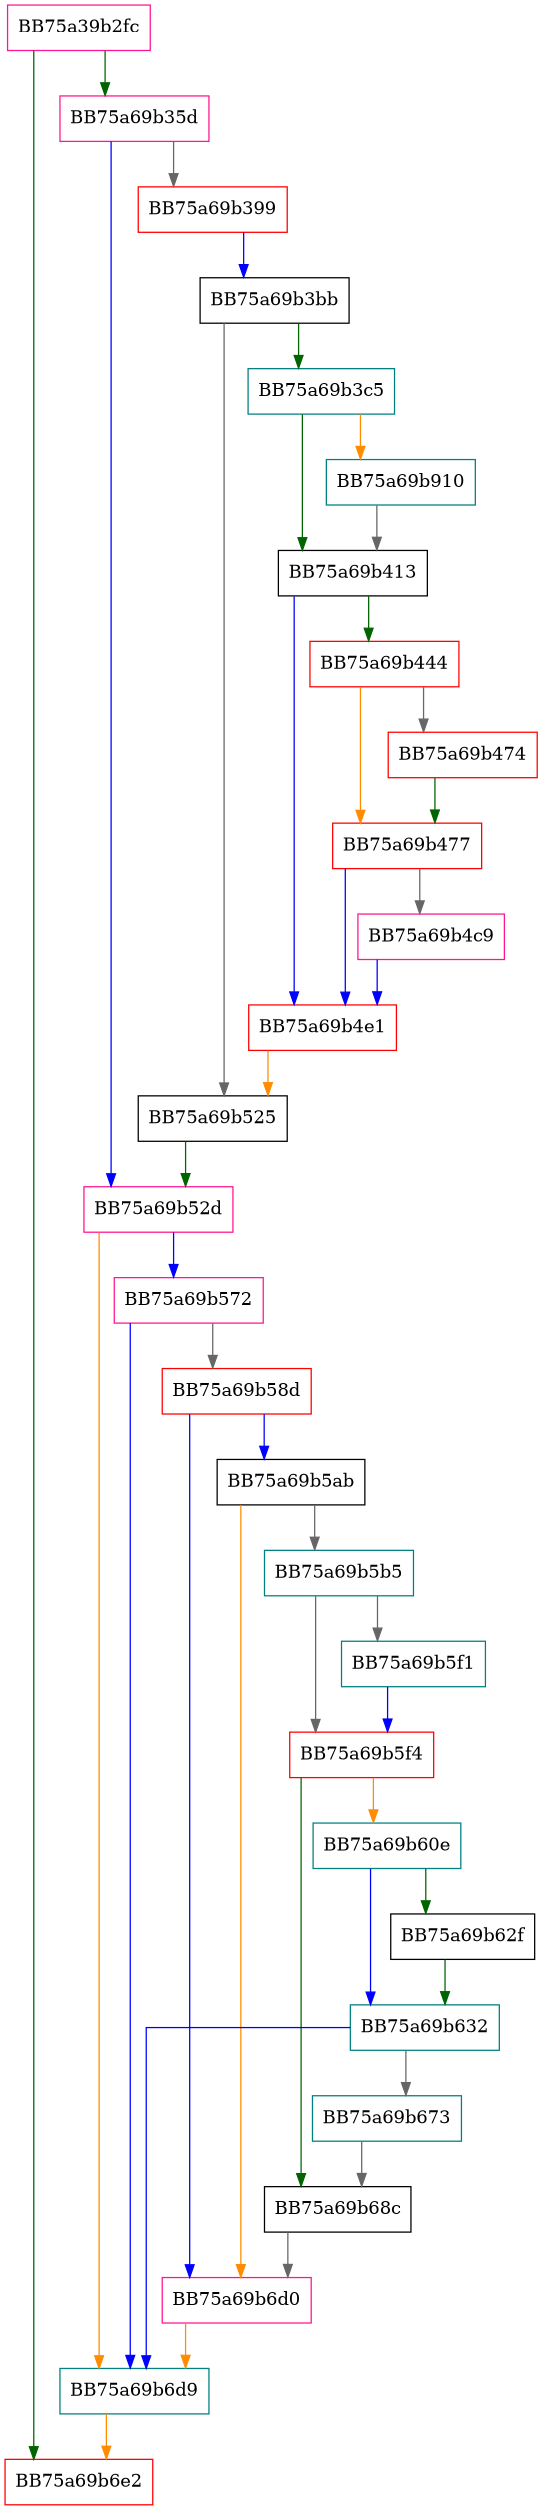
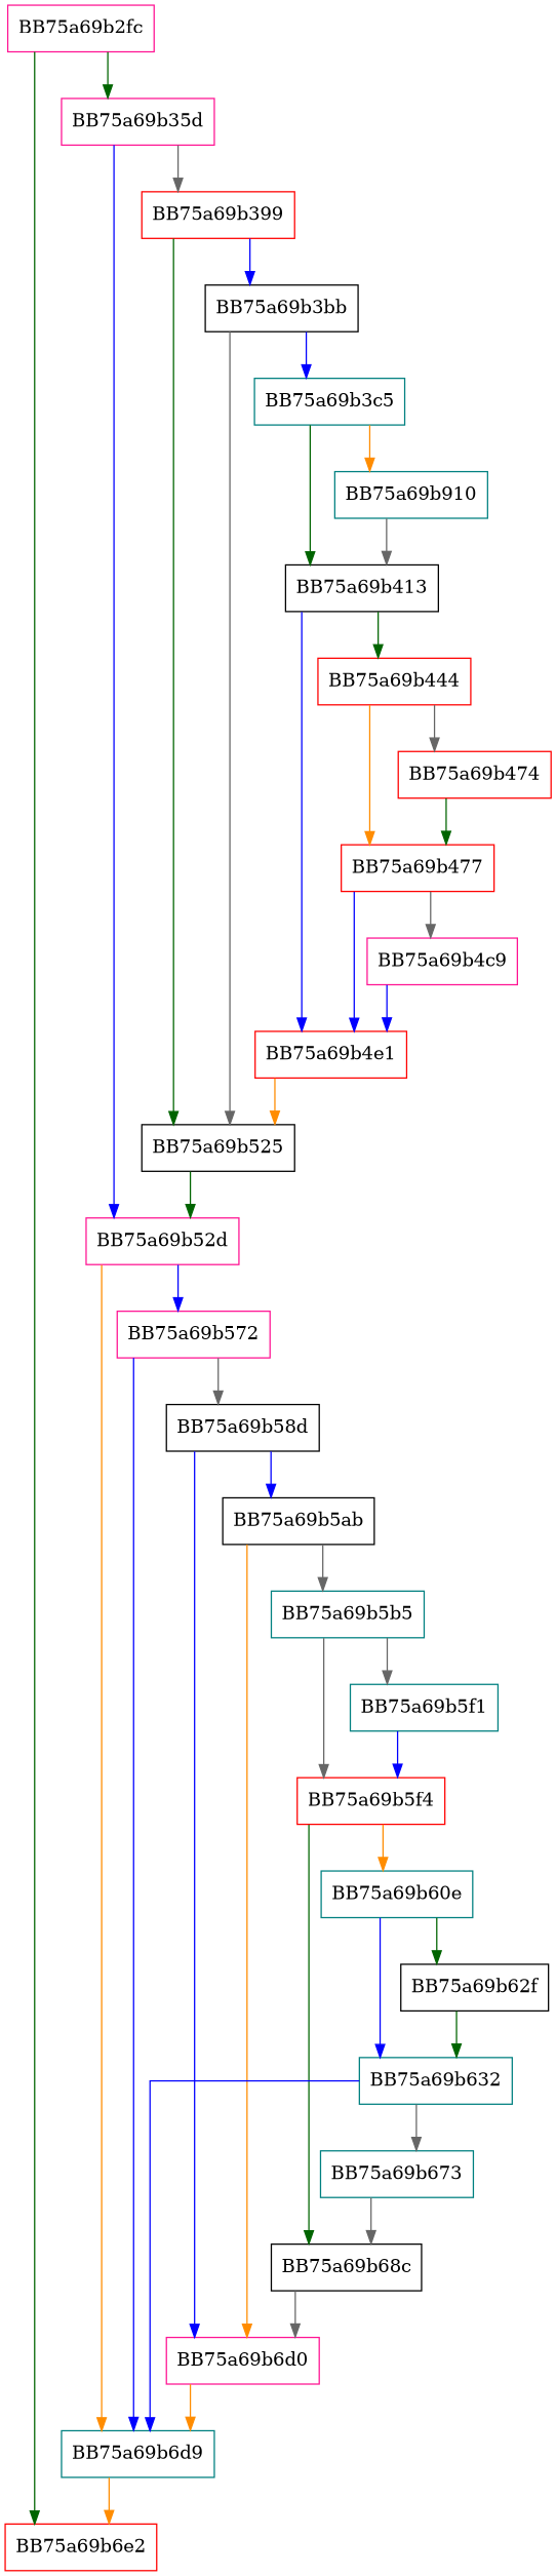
  digraph {
    splines=ortho
    node [color=teal shape=box]
    edge [color=blue]
-   BB75a69b2fc [color=deeppink label=BB75a39b2fc]
+   BB75a69b2fc [color=deeppink]
    BB75a69b6e2 [color=red]
    BB75a69b35d [color=deeppink]
    BB75a69b52d [color=deeppink]
    BB75a69b399 [color=red]
    BB75a69b6d9
    BB75a69b572 [color=deeppink]
    BB75a69b525 [color=black]
    BB75a69b3bb [color=black]
-   BB75a69b58d [color=red]
+   BB75a69b58d [color=black]
    BB75a69b3c5
    BB75a69b413 [color=black]
    n13 [label=BB75a69b910]
    BB75a69b4e1 [color=red]
    BB75a69b444 [color=red]
    BB75a69b477 [color=red]
    BB75a69b474 [color=red]
    BB75a69b4c9 [color=deeppink]
    BB75a69b6d0 [color=deeppink]
    BB75a69b5ab [color=black]
    BB75a69b5b5
    BB75a69b5f4 [color=red]
    BB75a69b5f1
    BB75a69b68c [color=black]
    BB75a69b60e
    BB75a69b632
    BB75a69b62f [color=black]
    BB75a69b673
    BB75a69b2fc -> BB75a69b6e2 [color=darkgreen]
    BB75a69b2fc -> BB75a69b35d [color=darkgreen]
    BB75a69b35d -> BB75a69b52d
    BB75a69b35d -> BB75a69b399 [color=gray40]
    BB75a69b52d -> BB75a69b6d9 [color=darkorange]
    BB75a69b52d -> BB75a69b572
+   BB75a69b399 -> BB75a69b525 [color=darkgreen]
    BB75a69b399 -> BB75a69b3bb
    BB75a69b6d9 -> BB75a69b6e2 [color=darkorange]
    BB75a69b572 -> BB75a69b6d9
    BB75a69b572 -> BB75a69b58d [color=gray40]
    BB75a69b525 -> BB75a69b52d [color=darkgreen]
    BB75a69b3bb -> BB75a69b525 [color=gray40]
-   BB75a69b3bb -> BB75a69b3c5 [color=darkgreen]
+   BB75a69b3bb -> BB75a69b3c5
    BB75a69b58d -> BB75a69b6d0
    BB75a69b58d -> BB75a69b5ab
    BB75a69b3c5 -> BB75a69b413 [color=darkgreen]
    BB75a69b3c5 -> n13 [color=darkorange]
    BB75a69b413 -> BB75a69b4e1
    BB75a69b413 -> BB75a69b444 [color=darkgreen]
    n13 -> BB75a69b413 [color=gray40]
    BB75a69b4e1 -> BB75a69b525 [color=darkorange]
    BB75a69b444 -> BB75a69b477 [color=darkorange]
    BB75a69b444 -> BB75a69b474 [color=gray40]
    BB75a69b477 -> BB75a69b4e1
    BB75a69b477 -> BB75a69b4c9 [color=gray40]
    BB75a69b474 -> BB75a69b477 [color=darkgreen]
    BB75a69b4c9 -> BB75a69b4e1
    BB75a69b6d0 -> BB75a69b6d9 [color=darkorange]
    BB75a69b5ab -> BB75a69b6d0 [color=darkorange]
    BB75a69b5ab -> BB75a69b5b5 [color=gray40]
    BB75a69b5b5 -> BB75a69b5f4 [color=gray40]
    BB75a69b5b5 -> BB75a69b5f1 [color=gray40]
    BB75a69b5f4 -> BB75a69b68c [color=darkgreen]
    BB75a69b5f4 -> BB75a69b60e [color=darkorange]
    BB75a69b5f1 -> BB75a69b5f4
    BB75a69b68c -> BB75a69b6d0 [color=gray40]
    BB75a69b60e -> BB75a69b632
    BB75a69b60e -> BB75a69b62f [color=darkgreen]
    BB75a69b632 -> BB75a69b6d9
    BB75a69b632 -> BB75a69b673 [color=gray40]
    BB75a69b62f -> BB75a69b632 [color=darkgreen]
    BB75a69b673 -> BB75a69b68c [color=gray40]
  }
